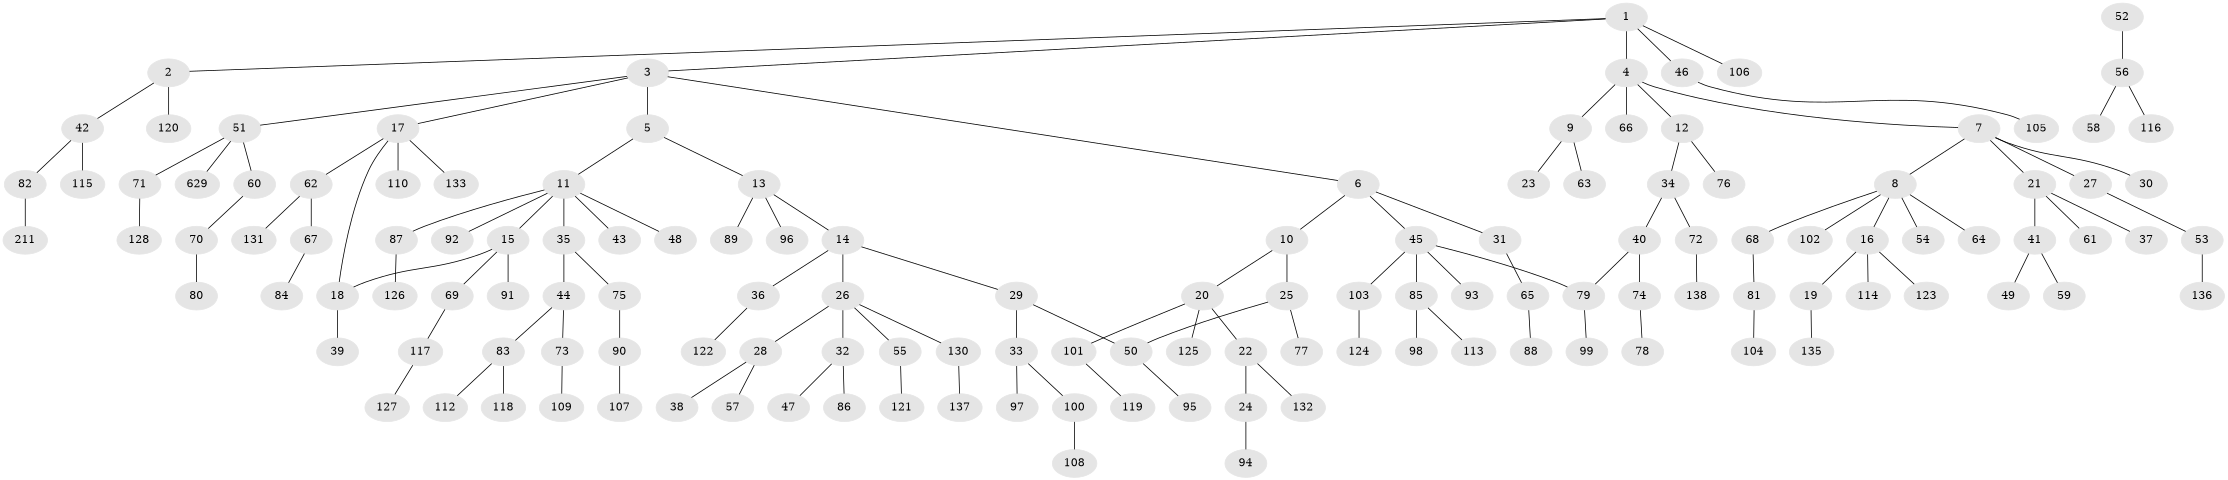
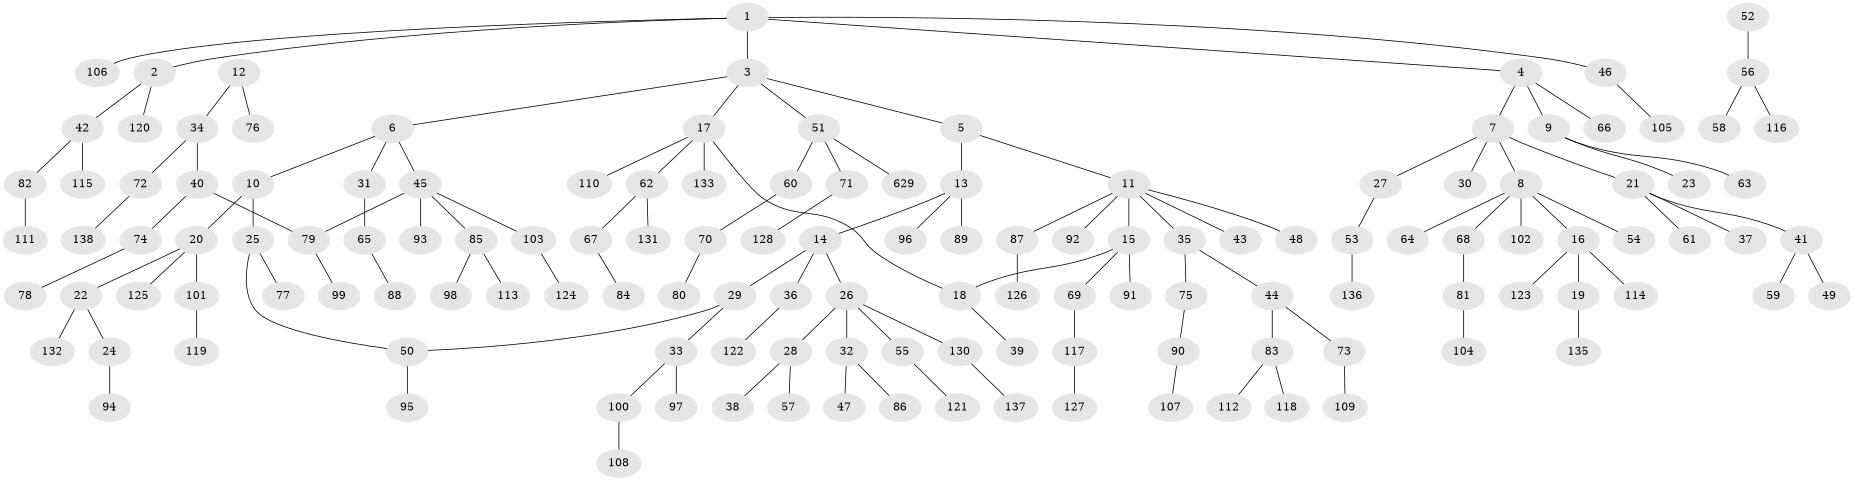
  graph {
    node [color=gray90 style=filled]
    1
    2
    3
    4
    46
    106
    42
    120
    5
    6
    17
    51
    7
    9
    12
    66
    105
    82
    115
    11
    13
    10
    31
    45
    18
    62
    110
    133
    60
    71
    n31 [label=629]
    8
    21
    27
    30
    23
    63
    34
    76
    15
    35
    43
    48
    87
    92
    14
    89
    96
    20
    25
    65
    79
    85
    93
    103
    16
    54
    64
    68
    102
    37
    41
    61
    53
    19
    114
    123
    81
    22
    101
    125
    77
    50
    69
    91
    44
    75
    126
    40
    72
    26
    29
    36
    28
    32
    55
    130
    33
    122
    39
    117
    135
    67
    131
    24
    132
    119
    49
    59
    94
    52
    56
    38
    57
    47
    86
    121
    137
    136
    97
    100
    95
    88
    108
    74
    138
    73
    83
    90
    78
    99
-   111 [label=211]
+   111
    109
    112
    118
    98
    113
    124
    70
    128
    58
    116
    80
    84
    104
    127
    107
    1 -- 2
    1 -- 3
    1 -- 4
    1 -- 46
    1 -- 106
    2 -- 42
    2 -- 120
    3 -- 5
    3 -- 6
    3 -- 17
    3 -- 51
    4 -- 7
    4 -- 9
-   4 -- 12
    4 -- 66
    46 -- 105
    42 -- 82
    42 -- 115
    5 -- 11
    5 -- 13
    6 -- 10
    6 -- 31
    6 -- 45
    17 -- 18
    17 -- 62
    17 -- 110
    17 -- 133
    51 -- 60
    51 -- 71
    51 -- n31
    7 -- 8
    7 -- 21
    7 -- 27
    7 -- 30
    9 -- 23
    9 -- 63
    12 -- 34
    12 -- 76
    82 -- 111
    11 -- 15
    11 -- 35
    11 -- 43
    11 -- 48
    11 -- 87
    11 -- 92
    13 -- 14
    13 -- 89
    13 -- 96
    10 -- 20
    10 -- 25
    31 -- 65
    45 -- 79
    45 -- 85
    45 -- 93
    45 -- 103
    18 -- 39
    62 -- 67
    62 -- 131
    60 -- 70
    71 -- 128
    8 -- 16
    8 -- 54
    8 -- 64
    8 -- 68
    8 -- 102
    21 -- 37
    21 -- 41
    21 -- 61
    27 -- 53
    34 -- 40
    34 -- 72
    15 -- 18
    15 -- 69
    15 -- 91
    35 -- 44
    35 -- 75
    87 -- 126
    14 -- 26
    14 -- 29
    14 -- 36
    20 -- 22
    20 -- 101
    20 -- 125
    25 -- 77
    25 -- 50
    65 -- 88
    79 -- 99
    85 -- 98
    85 -- 113
    103 -- 124
    16 -- 19
    16 -- 114
    16 -- 123
    68 -- 81
    41 -- 49
    41 -- 59
    53 -- 136
    19 -- 135
    81 -- 104
    22 -- 24
    22 -- 132
    101 -- 119
    50 -- 95
    69 -- 117
    44 -- 73
    44 -- 83
    75 -- 90
    40 -- 79
    40 -- 74
    72 -- 138
    26 -- 28
    26 -- 32
    26 -- 55
    26 -- 130
    29 -- 50
    29 -- 33
    36 -- 122
    28 -- 38
    28 -- 57
    32 -- 47
    32 -- 86
    55 -- 121
    130 -- 137
    33 -- 97
    33 -- 100
    117 -- 127
    67 -- 84
    24 -- 94
    52 -- 56
    56 -- 58
    56 -- 116
    100 -- 108
    74 -- 78
    73 -- 109
    83 -- 112
    83 -- 118
    90 -- 107
    70 -- 80
  }
